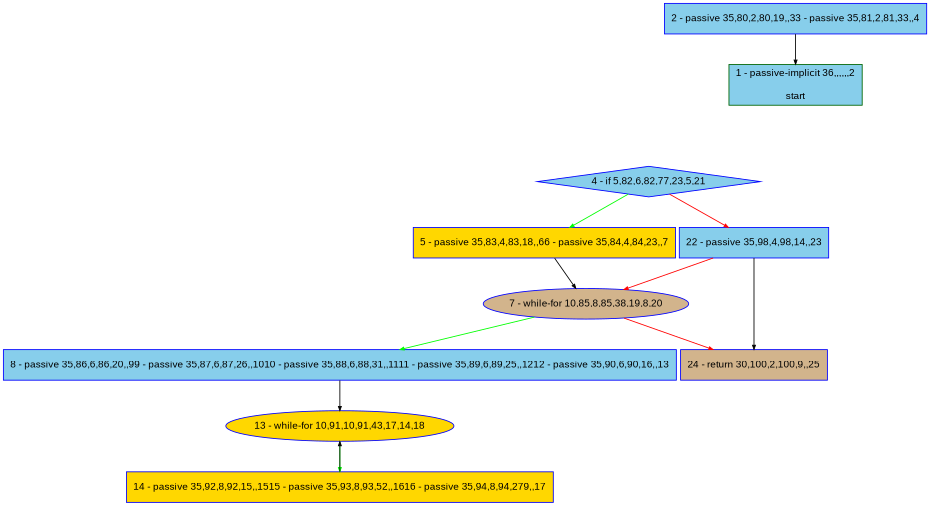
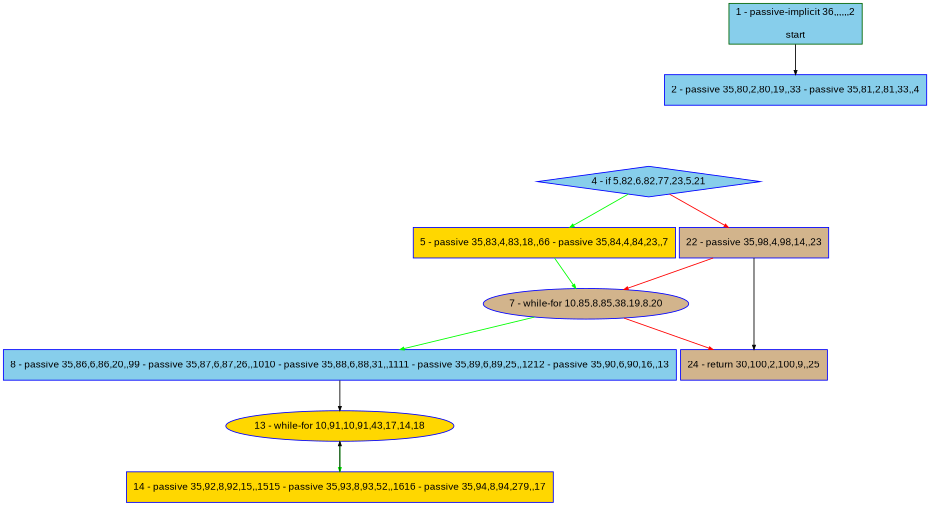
  digraph {
    bgcolor=white
    compound=true
    fillcolor="#FFFFCC"
    fontname=Arial
    fontsize=12
    pack=true
    packmode=clust
    style="rounded,filled"
    node [color="#0000ff" compound=true fillcolor=skyblue fixedsize=false fontname=Arial fontsize=12 node_initialized=no shape=box style=filled]
    edge [arrowhead=normal arrowsize=0.5 arrowtail=none color="#000000" compound=true dir=forward fontcolor=black fontname=Arial fontsize=12]
    n1 [label="2 - passive 35,80,2,80,19,,33 - passive 35,81,2,81,33,,4"]
    n2 [label="4 - if 5,82,6,82,77,23,5,21" shape=diamond]
    n3 [fillcolor=gold label="5 - passive 35,83,4,83,18,,66 - passive 35,84,4,84,23,,7"]
-   n4 [label="22 - passive 35,98,4,98,14,,23"]
+   n4 [fillcolor=tan label="22 - passive 35,98,4,98,14,,23"]
    n5 [color="#006400" label="1 - passive-implicit 36,,,,,,2\n\nstart"]
    n6 [fillcolor=tan label="7 - while-for 10,85,8,85,38,19,8,20" shape=oval]
    n7 [fillcolor=tan label="24 - return 30,100,2,100,9,,25"]
    n8 [label="8 - passive 35,86,6,86,20,,99 - passive 35,87,6,87,26,,1010 - passive 35,88,6,88,31,,1111 - passive 35,89,6,89,25,,1212 - passive 35,90,6,90,16,,13"]
    n9 [fillcolor=gold label="13 - while-for 10,91,10,91,43,17,14,18" shape=oval]
    n10 [fillcolor=gold label="14 - passive 35,92,8,92,15,,1515 - passive 35,93,8,93,52,,1616 - passive 35,94,8,94,279,,17"]
    n2 -> n3 [color="#00ff00" label=no]
    n2 -> n4 [color="#ff0000" label=no]
-   n3 -> n6
+   n3 -> n6 [color="#00ff00"]
    n4 -> n6 [color="#ff0000" label=no]
    n4 -> n7
-   n1 -> n5
+   n5 -> n1
    n6 -> n7 [color="#ff0000" label=no]
    n6 -> n8 [color="#00ff00" label=yes]
    n8 -> n9
    n9 -> n10 [color="#00ff00" label=yes]
    n10 -> n9
  }
